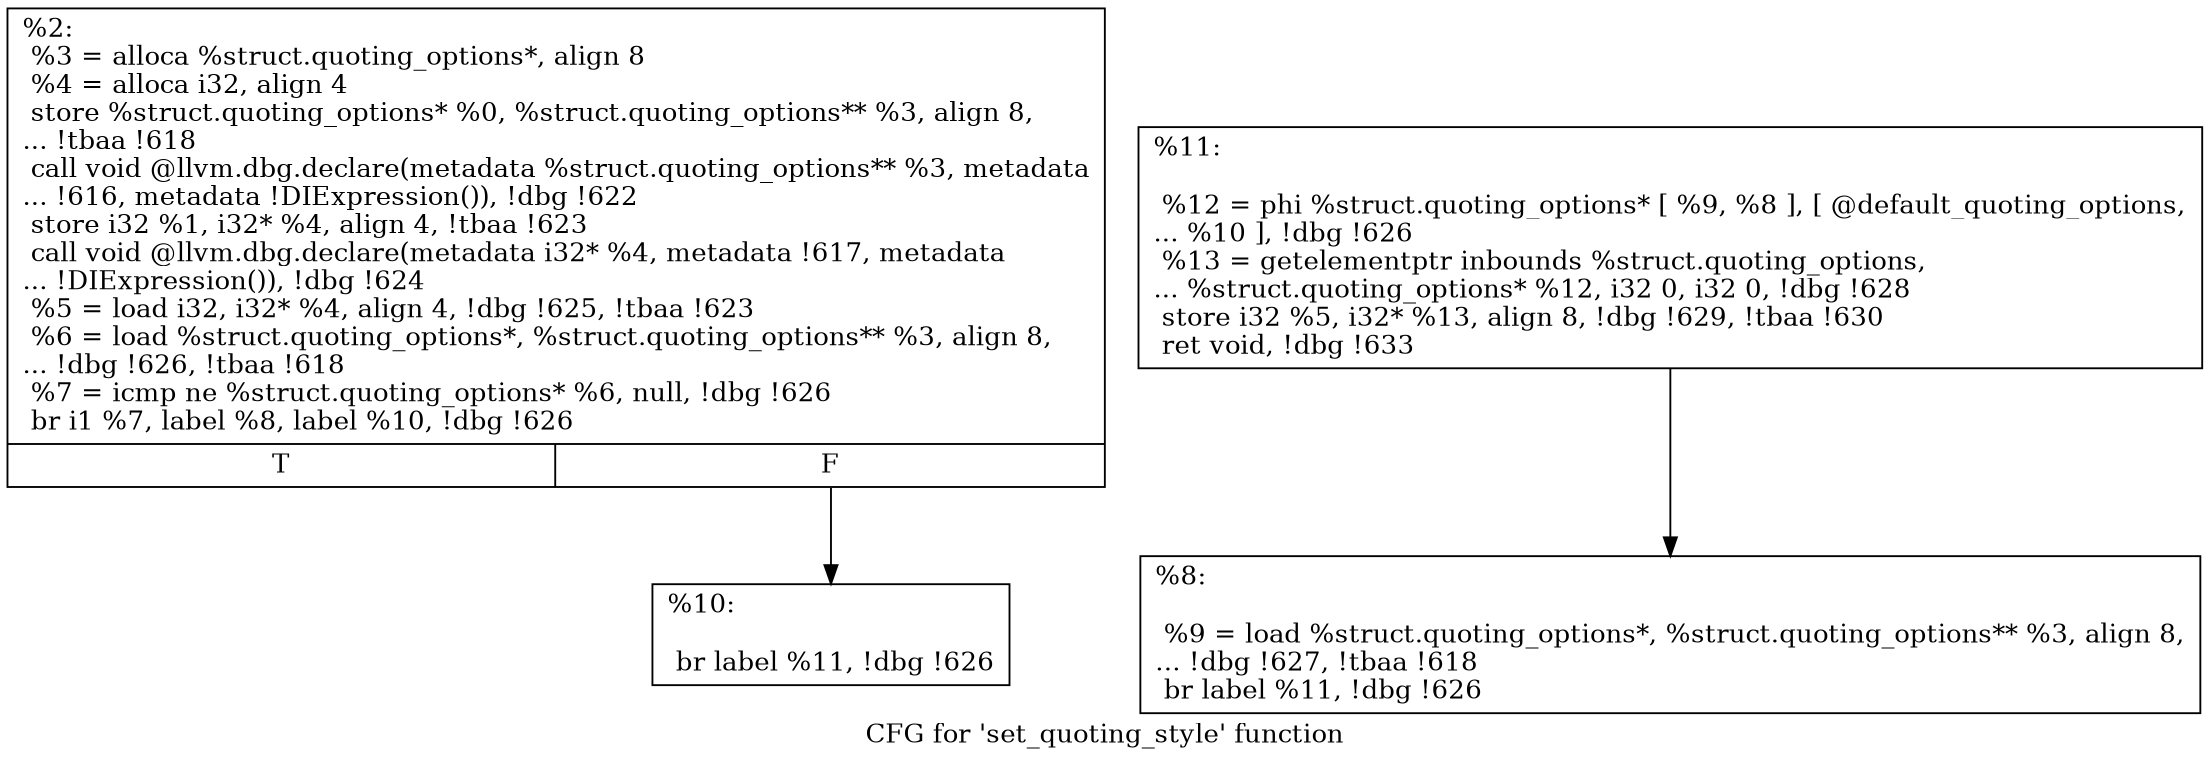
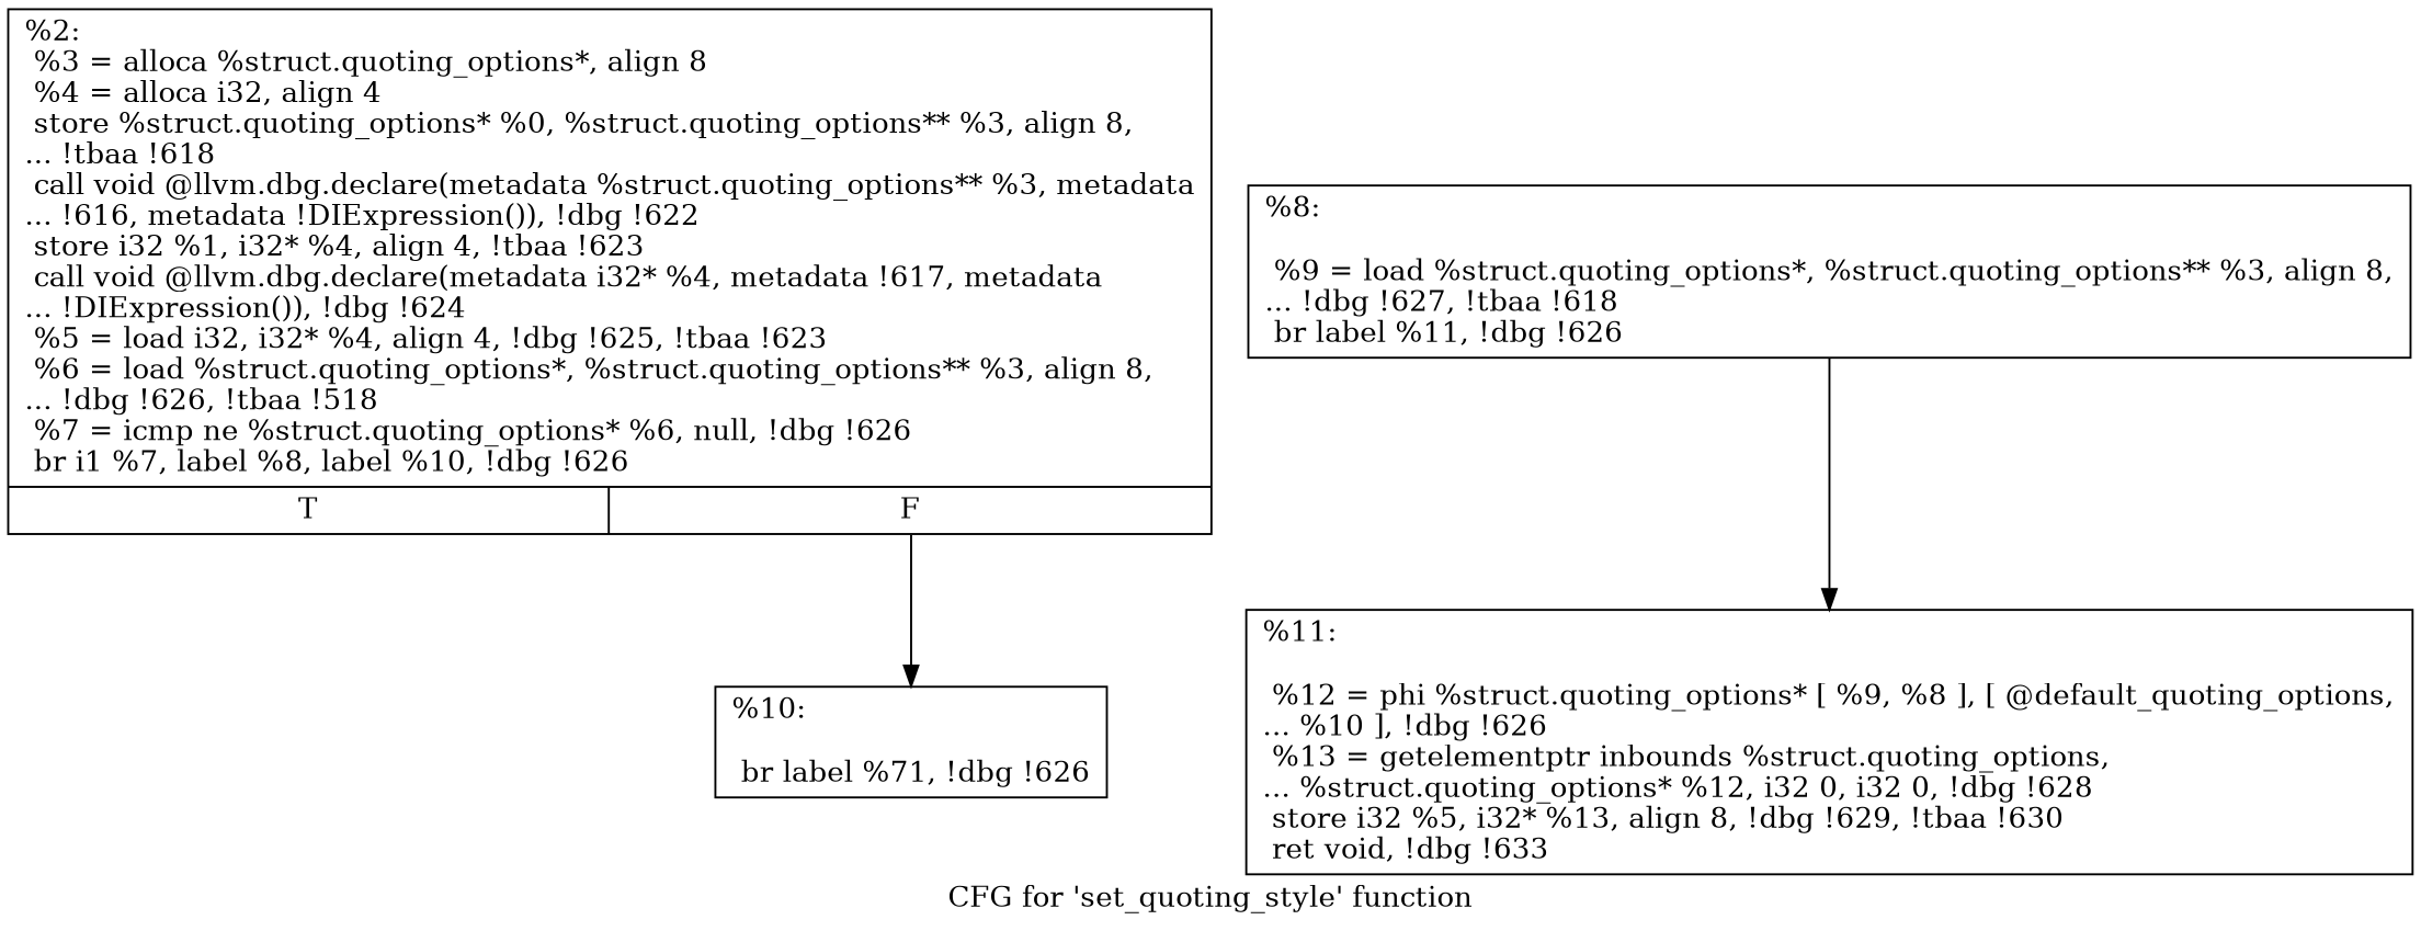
  digraph {
    label="CFG for 'set_quoting_style' function"
    node [shape=record]
-   n1 [label="{%2:\l  %3 = alloca %struct.quoting_options*, align 8\l  %4 = alloca i32, align 4\l  store %struct.quoting_options* %0, %struct.quoting_options** %3, align 8,\l... !tbaa !618\l  call void @llvm.dbg.declare(metadata %struct.quoting_options** %3, metadata\l... !616, metadata !DIExpression()), !dbg !622\l  store i32 %1, i32* %4, align 4, !tbaa !623\l  call void @llvm.dbg.declare(metadata i32* %4, metadata !617, metadata\l... !DIExpression()), !dbg !624\l  %5 = load i32, i32* %4, align 4, !dbg !625, !tbaa !623\l  %6 = load %struct.quoting_options*, %struct.quoting_options** %3, align 8,\l... !dbg !626, !tbaa !618\l  %7 = icmp ne %struct.quoting_options* %6, null, !dbg !626\l  br i1 %7, label %8, label %10, !dbg !626\l|{<s0>T|<s1>F}}"]
-   n2 [label="{%10:\l\l  br label %11, !dbg !626\l}"]
+   n1 [label="{%2:\l  %3 = alloca %struct.quoting_options*, align 8\l  %4 = alloca i32, align 4\l  store %struct.quoting_options* %0, %struct.quoting_options** %3, align 8,\l... !tbaa !618\l  call void @llvm.dbg.declare(metadata %struct.quoting_options** %3, metadata\l... !616, metadata !DIExpression()), !dbg !622\l  store i32 %1, i32* %4, align 4, !tbaa !623\l  call void @llvm.dbg.declare(metadata i32* %4, metadata !617, metadata\l... !DIExpression()), !dbg !624\l  %5 = load i32, i32* %4, align 4, !dbg !625, !tbaa !623\l  %6 = load %struct.quoting_options*, %struct.quoting_options** %3, align 8,\l... !dbg !626, !tbaa !518\l  %7 = icmp ne %struct.quoting_options* %6, null, !dbg !626\l  br i1 %7, label %8, label %10, !dbg !626\l|{<s0>T|<s1>F}}"]
+   n2 [label="{%10:\l\l  br label %71, !dbg !626\l}"]
    n3 [label="{%8:\l\l  %9 = load %struct.quoting_options*, %struct.quoting_options** %3, align 8,\l... !dbg !627, !tbaa !618\l  br label %11, !dbg !626\l}"]
    n4 [label="{%11:\l\l  %12 = phi %struct.quoting_options* [ %9, %8 ], [ @default_quoting_options,\l... %10 ], !dbg !626\l  %13 = getelementptr inbounds %struct.quoting_options,\l... %struct.quoting_options* %12, i32 0, i32 0, !dbg !628\l  store i32 %5, i32* %13, align 8, !dbg !629, !tbaa !630\l  ret void, !dbg !633\l}"]
    n1 -> n2 [tailport=s1]
-   n4 -> n3
+   n3 -> n4
  }
